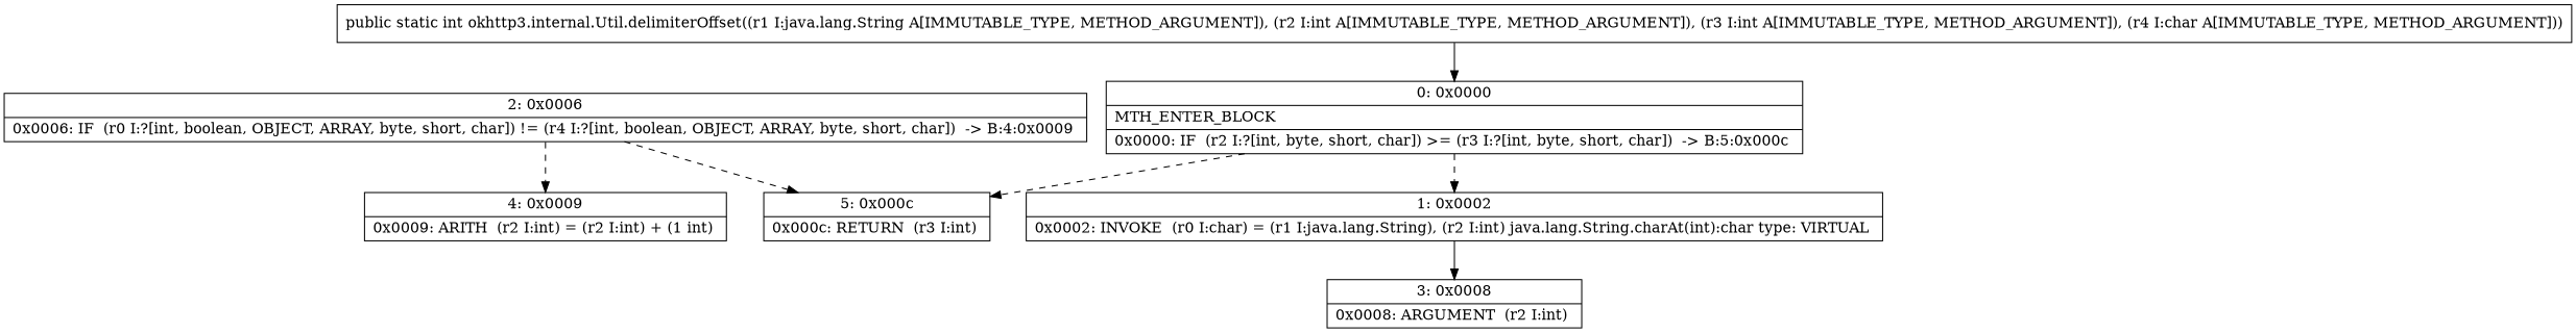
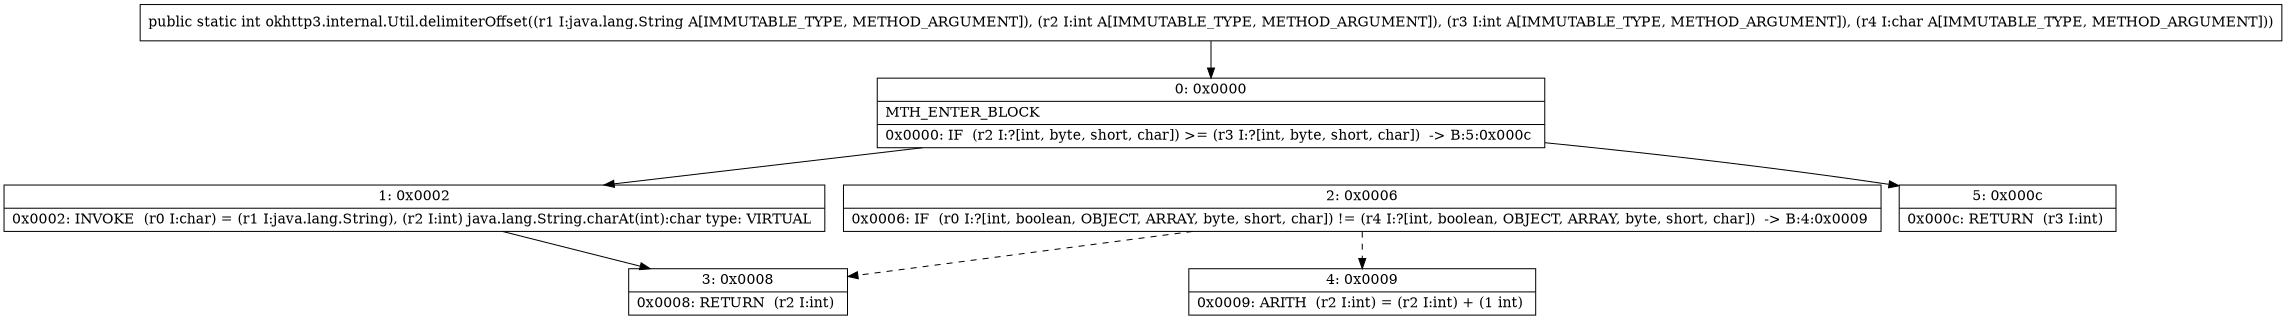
  digraph {
    node [shape=record]
    n1 [label="{0\:\ 0x0000|MTH_ENTER_BLOCK\l|0x0000: IF  (r2 I:?[int, byte, short, char]) \>= (r3 I:?[int, byte, short, char])  \-\> B:5:0x000c \l}"]
    n2 [label="{1\:\ 0x0002|0x0002: INVOKE  (r0 I:char) = (r1 I:java.lang.String), (r2 I:int) java.lang.String.charAt(int):char type: VIRTUAL \l}"]
    n3 [label="{5\:\ 0x000c|0x000c: RETURN  (r3 I:int) \l}"]
-   n4 [label="{3\:\ 0x0008|0x0008: ARGUMENT  (r2 I:int) \l}"]
+   n4 [label="{3\:\ 0x0008|0x0008: RETURN  (r2 I:int) \l}"]
    n5 [label="{2\:\ 0x0006|0x0006: IF  (r0 I:?[int, boolean, OBJECT, ARRAY, byte, short, char]) != (r4 I:?[int, boolean, OBJECT, ARRAY, byte, short, char])  \-\> B:4:0x0009 \l}"]
    n6 [label="{4\:\ 0x0009|0x0009: ARITH  (r2 I:int) = (r2 I:int) + (1 int) \l}"]
    n7 [label="{public static int okhttp3.internal.Util.delimiterOffset((r1 I:java.lang.String A[IMMUTABLE_TYPE, METHOD_ARGUMENT]), (r2 I:int A[IMMUTABLE_TYPE, METHOD_ARGUMENT]), (r3 I:int A[IMMUTABLE_TYPE, METHOD_ARGUMENT]), (r4 I:char A[IMMUTABLE_TYPE, METHOD_ARGUMENT])) }"]
-   n1 -> n2 [style=dashed]
-   n1 -> n3 [style=dashed]
+   n1 -> n2 [style=solid]
+   n1 -> n3
    n2 -> n4
-   n5 -> n3 [style=dashed]
+   n5 -> n4 [style=dashed]
    n5 -> n6 [style=dashed]
    n7 -> n1
  }
